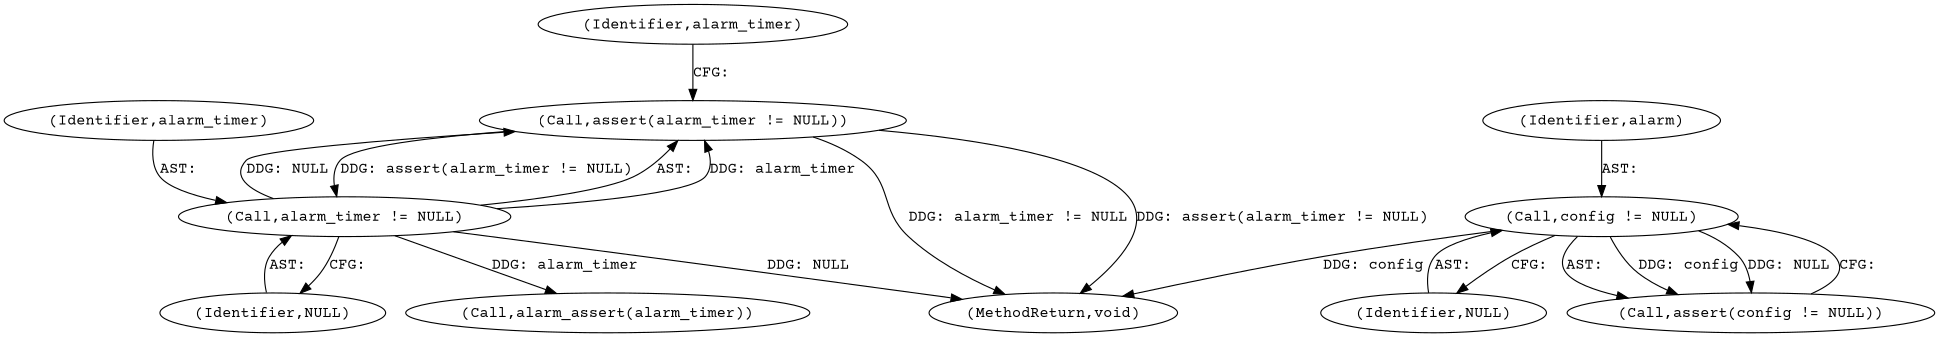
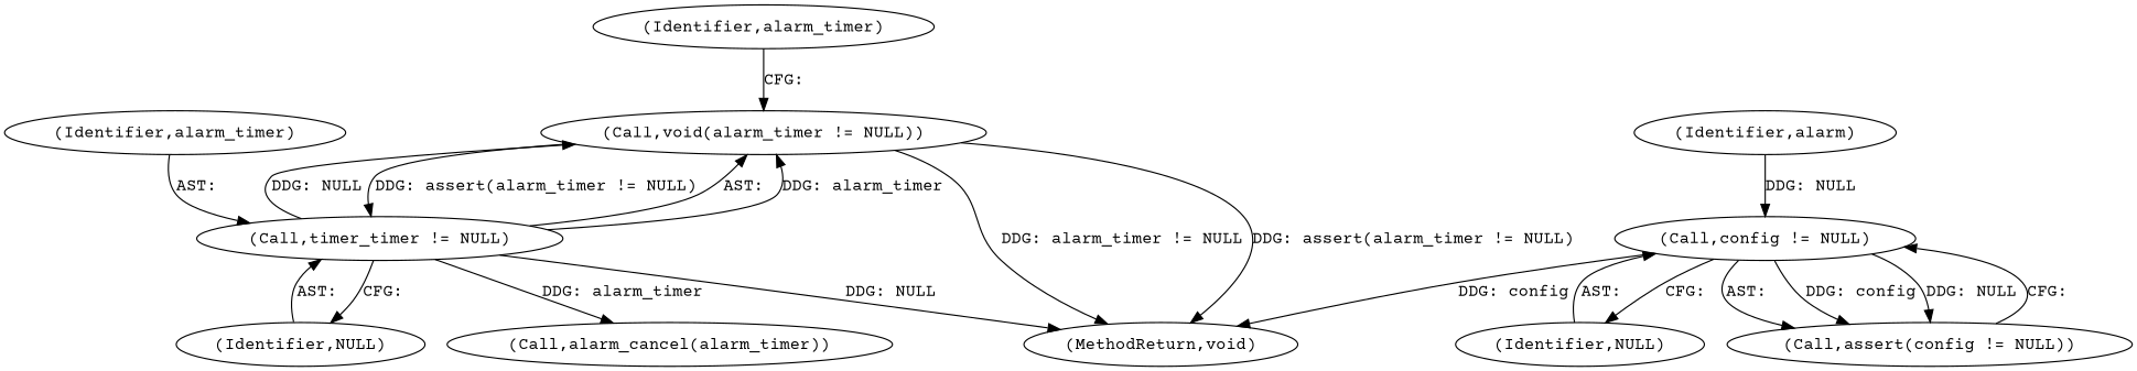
  digraph {
    fontname="Courier Prime"
    node [fontname="Courier Prime"]
    edge [fontname="Courier Prime"]
-   n1 [label="(Call,assert(alarm_timer != NULL))"]
-   n2 [label="(Call,alarm_timer != NULL)"]
+   n1 [label="(Call,void(alarm_timer != NULL))"]
+   n2 [label="(Call,timer_timer != NULL)"]
    n3 [label="(MethodReturn,void)"]
    n4 [label="(Identifier,NULL)"]
-   n5 [label="(Call,alarm_assert(alarm_timer))"]
+   n5 [label="(Call,alarm_cancel(alarm_timer))"]
    n6 [label="(Call,config != NULL)"]
    n7 [label="(Identifier,NULL)"]
    n8 [label="(Call,assert(config != NULL))"]
    n9 [label="(Identifier,alarm_timer)"]
    n10 [label="(Identifier,alarm)"]
    n11 [label="(Identifier,alarm_timer)"]
    n1 -> n2 [label="DDG: assert(alarm_timer != NULL)"]
    n1 -> n3 [label="DDG: alarm_timer != NULL"]
    n1 -> n3 [label="DDG: assert(alarm_timer != NULL)"]
    n2 -> n1 [label="AST: "]
    n2 -> n1 [label="DDG: alarm_timer"]
    n2 -> n1 [label="DDG: NULL"]
    n2 -> n3 [label="DDG: NULL"]
    n2 -> n4 [label="CFG: "]
    n2 -> n5 [label="DDG: alarm_timer"]
    n4 -> n2 [label="AST: "]
    n6 -> n3 [label="DDG: config"]
    n6 -> n7 [label="CFG: "]
    n6 -> n8 [label="AST: "]
    n6 -> n8 [label="DDG: config"]
    n6 -> n8 [label="DDG: NULL"]
    n7 -> n6 [label="AST: "]
    n8 -> n6 [label="CFG: "]
    n9 -> n2 [label="AST: "]
-   n10 -> n6 [label="AST: "]
+   n10 -> n6 [label="DDG: NULL"]
    n11 -> n1 [label="CFG: "]
  }
